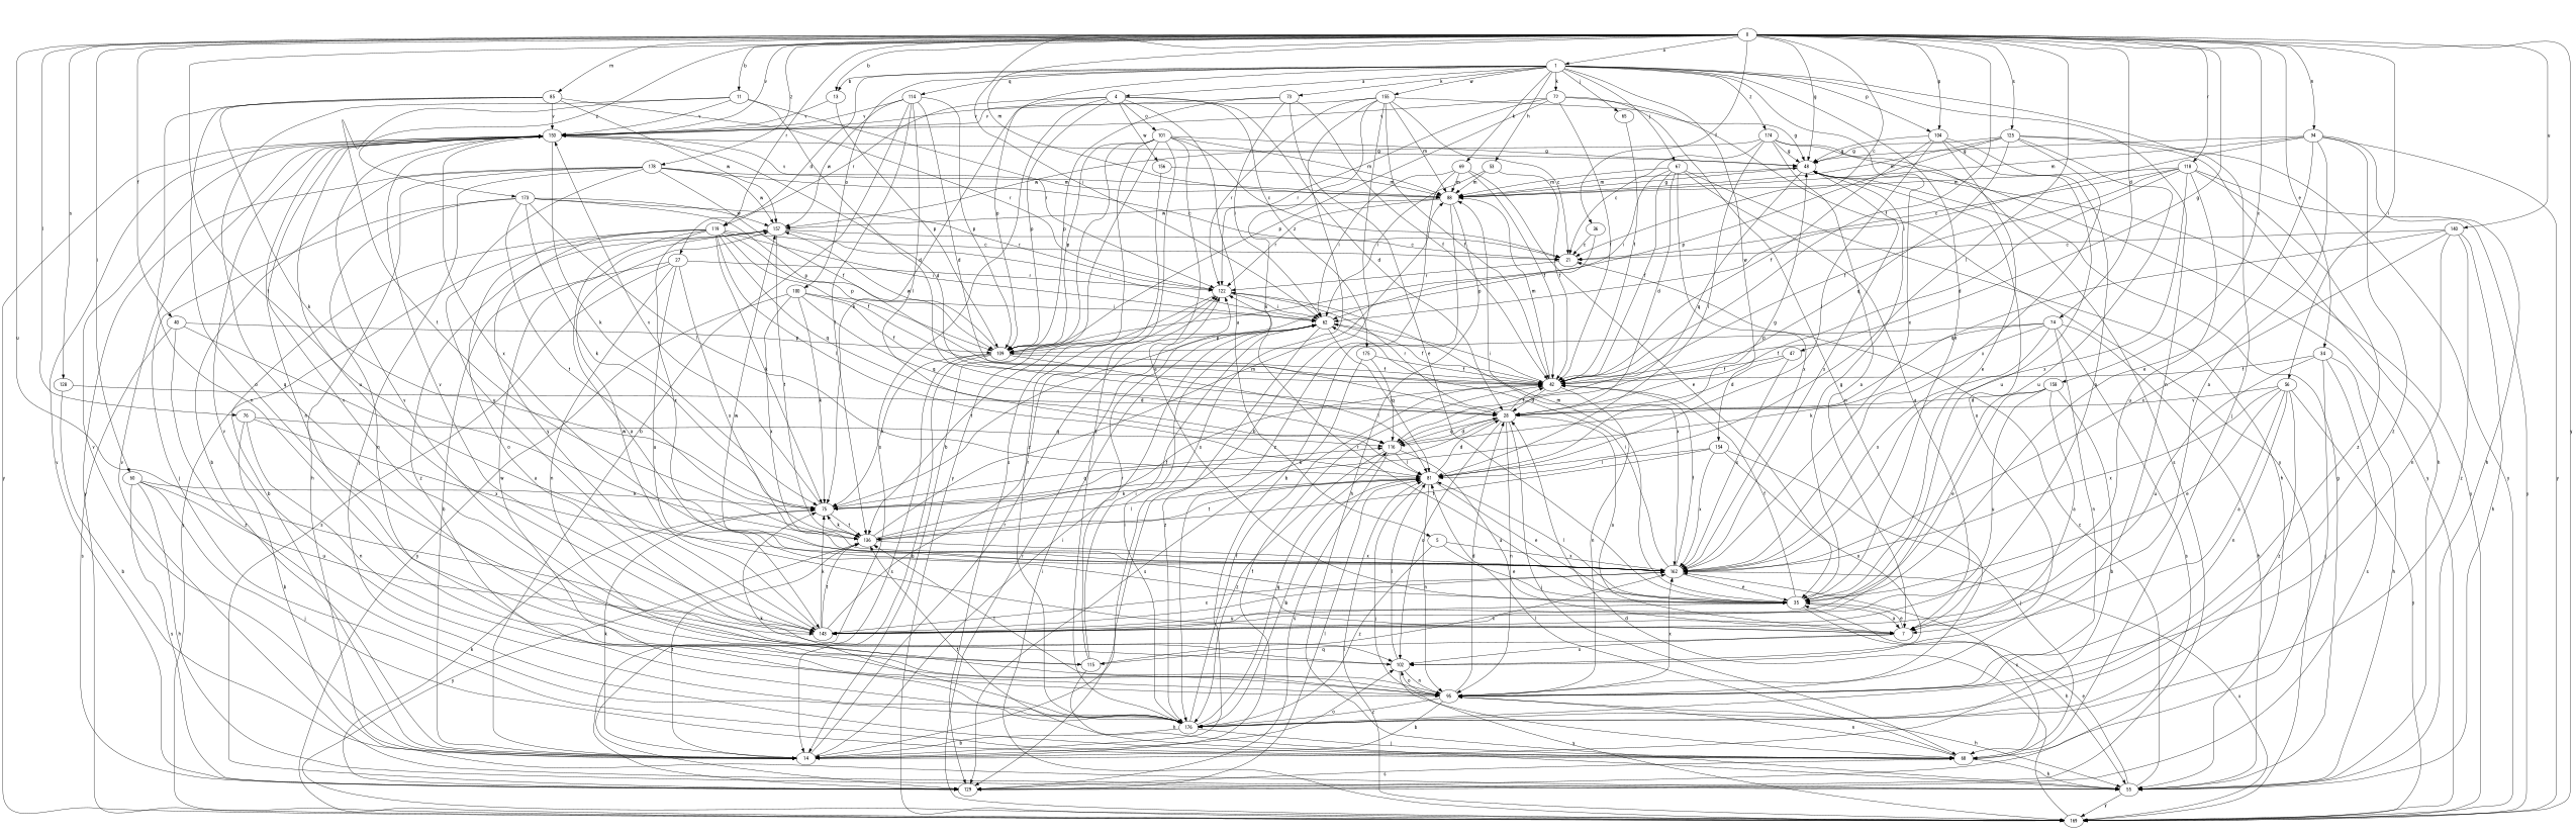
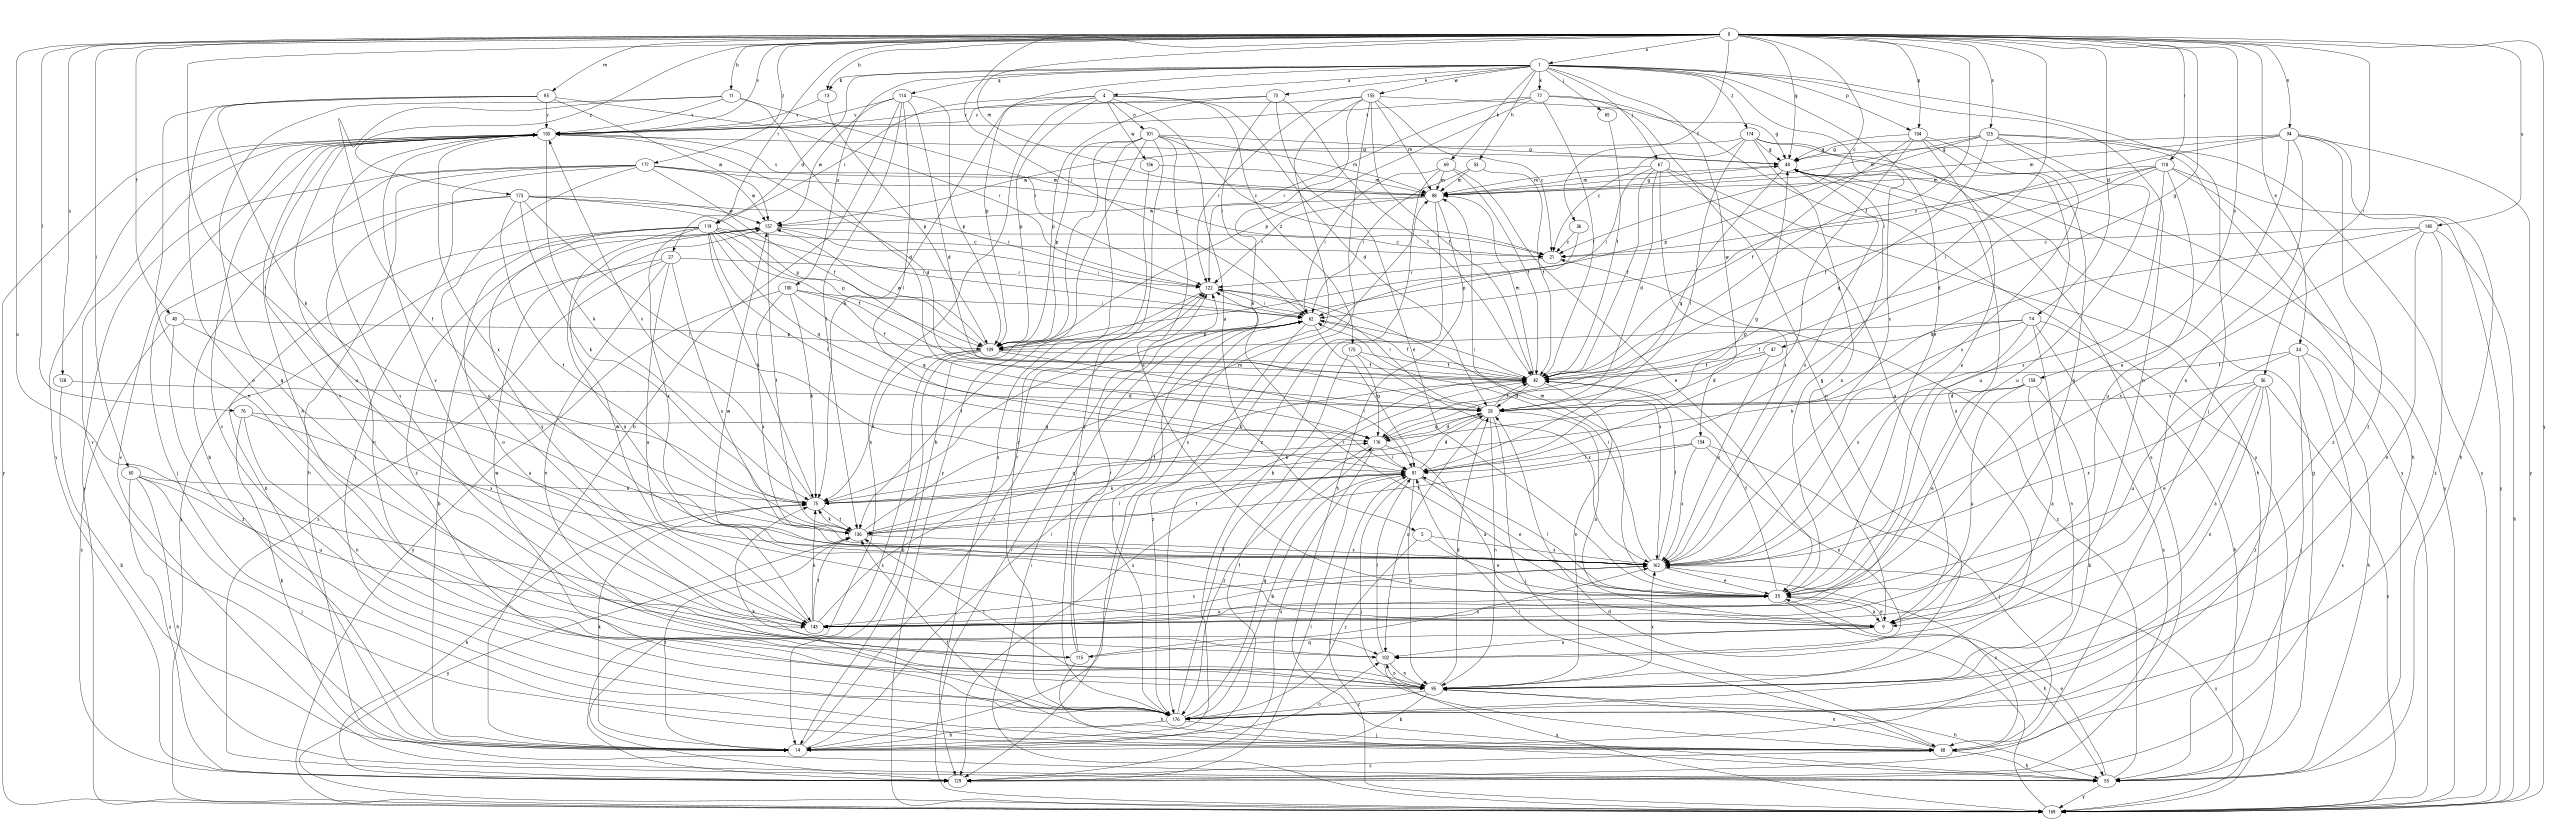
  strict digraph {
    fontname="Roboto Condensed"
    node [fontname="Roboto Condensed"]
    edge [fontname="Roboto Condensed"]
    0
    1
    11
    13
    21
    24
    34
    36
    40
    42
    47
    48
    56
    60
    62
    76
    81
    85
    88
    94
    104
    118
    119
    125
    128
    136
    140
    143
    150
    158
    169
-   172 [label=178]
+   172
    173
    4
    27
    35
    53
    65
    67
    68
    69
    72
    73
    95
    100
    109
    114
    154
    155
    162
    174
    28
    115
    122
    75
    129
    55
    176
-   7
+   7 [label=9]
    102
    116
    14
    157
    5
    101
    156
    175
    0 -> 1 [label=a]
    0 -> 11 [label=b]
    0 -> 13 [label=b]
    0 -> 21 [label=c]
    0 -> 24 [label=d]
    0 -> 34 [label=e]
    0 -> 36 [label=f]
    0 -> 40 [label=f]
    0 -> 42 [label=f]
    0 -> 47 [label=g]
    0 -> 48 [label=g]
    0 -> 56 [label=i]
    0 -> 60 [label=i]
    0 -> 62 [label=i]
    0 -> 76 [label=l]
    0 -> 81 [label=l]
    0 -> 85 [label=m]
    0 -> 88 [label=m]
    0 -> 94 [label=n]
    0 -> 104 [label=p]
    0 -> 118 [label=r]
    0 -> 119 [label=r]
    0 -> 125 [label=s]
    0 -> 128 [label=s]
    0 -> 136 [label=t]
    0 -> 140 [label=u]
    0 -> 143 [label=u]
    0 -> 150 [label=v]
    0 -> 158 [label=x]
    0 -> 169 [label=y]
    0 -> 172 [label=z]
    0 -> 173 [label=z]
    1 -> 13 [label=b]
    1 -> 104 [label=p]
    1 -> 4 [label=a]
    1 -> 27 [label=d]
    1 -> 35 [label=e]
    1 -> 53 [label=h]
    1 -> 65 [label=j]
    1 -> 67 [label=j]
    1 -> 68 [label=j]
    1 -> 69 [label=k]
    1 -> 72 [label=k]
    1 -> 73 [label=k]
    1 -> 95 [label=n]
    1 -> 100 [label=o]
    1 -> 109 [label=p]
    1 -> 114 [label=q]
    1 -> 154 [label=w]
    1 -> 155 [label=w]
    1 -> 162 [label=x]
    1 -> 174 [label=z]
    11 -> 136 [label=t]
    11 -> 150 [label=v]
    11 -> 28 [label=d]
    11 -> 115 [label=q]
    11 -> 122 [label=r]
    13 -> 150 [label=v]
    13 -> 109 [label=p]
    21 -> 122 [label=r]
    24 -> 42 [label=f]
    24 -> 95 [label=n]
    24 -> 109 [label=p]
    24 -> 162 [label=x]
    24 -> 75 [label=k]
    24 -> 129 [label=s]
    24 -> 55 [label=h]
    34 -> 42 [label=f]
    34 -> 143 [label=u]
    34 -> 68 [label=j]
    34 -> 129 [label=s]
    34 -> 55 [label=h]
    36 -> 21 [label=c]
    36 -> 109 [label=p]
    40 -> 109 [label=p]
    40 -> 129 [label=s]
    40 -> 176 [label=z]
    40 -> 7 [label=a]
    42 -> 62 [label=i]
    42 -> 88 [label=m]
    42 -> 95 [label=n]
    42 -> 28 [label=d]
    47 -> 42 [label=f]
    47 -> 162 [label=x]
    47 -> 28 [label=d]
    48 -> 88 [label=m]
    48 -> 169 [label=y]
    48 -> 162 [label=x]
    48 -> 102 [label=o]
    48 -> 116 [label=q]
    56 -> 169 [label=y]
    56 -> 35 [label=e]
    56 -> 95 [label=n]
    56 -> 162 [label=x]
    56 -> 28 [label=v]
    56 -> 176 [label=z]
    56 -> 7 [label=a]
    60 -> 143 [label=u]
    60 -> 68 [label=j]
    60 -> 75 [label=k]
    60 -> 129 [label=s]
    60 -> 55 [label=h]
    62 -> 42 [label=f]
    62 -> 81 [label=l]
    62 -> 109 [label=p]
    62 -> 176 [label=z]
    76 -> 95 [label=n]
    76 -> 162 [label=x]
    76 -> 116 [label=q]
    76 -> 14 [label=b]
    81 -> 48 [label=g]
    81 -> 136 [label=t]
    81 -> 35 [label=e]
    81 -> 68 [label=j]
    81 -> 95 [label=n]
    81 -> 28 [label=d]
    81 -> 75 [label=k]
    85 -> 150 [label=v]
    85 -> 95 [label=n]
    85 -> 122 [label=r]
    85 -> 75 [label=k]
    85 -> 102 [label=o]
    85 -> 157 [label=w]
    88 -> 48 [label=g]
    88 -> 150 [label=v]
    88 -> 122 [label=r]
    88 -> 55 [label=h]
    88 -> 14 [label=b]
    88 -> 157 [label=w]
    94 -> 48 [label=g]
    94 -> 62 [label=i]
    94 -> 88 [label=m]
    94 -> 169 [label=y]
    94 -> 35 [label=e]
    94 -> 55 [label=h]
    94 -> 176 [label=z]
    94 -> 7 [label=a]
    104 -> 42 [label=f]
    104 -> 48 [label=g]
    104 -> 81 [label=l]
    104 -> 143 [label=u]
    104 -> 35 [label=e]
    104 -> 7 [label=a]
    118 -> 21 [label=c]
    118 -> 42 [label=f]
    118 -> 88 [label=m]
    118 -> 143 [label=u]
    118 -> 169 [label=y]
    118 -> 162 [label=x]
    118 -> 28 [label=d]
    118 -> 176 [label=z]
    119 -> 21 [label=c]
    119 -> 42 [label=f]
    119 -> 62 [label=i]
    119 -> 81 [label=l]
    119 -> 143 [label=y]
    119 -> 109 [label=p]
    119 -> 162 [label=x]
    119 -> 75 [label=k]
    119 -> 7 [label=a]
    119 -> 102 [label=o]
    119 -> 116 [label=q]
    119 -> 14 [label=b]
    125 -> 48 [label=g]
    125 -> 88 [label=m]
    125 -> 143 [label=u]
    125 -> 169 [label=y]
    125 -> 109 [label=p]
    125 -> 162 [label=x]
    125 -> 55 [label=h]
    125 -> 116 [label=q]
    128 -> 28 [label=d]
    128 -> 14 [label=b]
    136 -> 42 [label=f]
    136 -> 81 [label=l]
    136 -> 88 [label=m]
    136 -> 169 [label=y]
    136 -> 162 [label=x]
    136 -> 75 [label=k]
    140 -> 21 [label=c]
    140 -> 95 [label=n]
    140 -> 162 [label=x]
-   140 -> 55 [label=h]
+   140 -> 169 [label=h]
    140 -> 176 [label=z]
    140 -> 116 [label=q]
    143 -> 136 [label=t]
    143 -> 150 [label=v]
    143 -> 162 [label=x]
    143 -> 122 [label=r]
    143 -> 75 [label=k]
    143 -> 157 [label=w]
    150 -> 48 [label=g]
    150 -> 143 [label=u]
    150 -> 169 [label=y]
    150 -> 95 [label=n]
    150 -> 162 [label=x]
    150 -> 28 [label=d]
    150 -> 75 [label=k]
    158 -> 143 [label=u]
    158 -> 35 [label=e]
    158 -> 28 [label=d]
    158 -> 7 [label=a]
    158 -> 14 [label=b]
    169 -> 62 [label=i]
    169 -> 81 [label=l]
    169 -> 162 [label=x]
    169 -> 28 [label=d]
    169 -> 122 [label=r]
    172 -> 21 [label=c]
    172 -> 42 [label=f]
    172 -> 88 [label=m]
    172 -> 143 [label=u]
    172 -> 169 [label=y]
    172 -> 68 [label=j]
    172 -> 55 [label=h]
    172 -> 14 [label=b]
    172 -> 157 [label=w]
    173 -> 81 [label=l]
    173 -> 136 [label=t]
    173 -> 68 [label=j]
    173 -> 95 [label=n]
    173 -> 109 [label=p]
    173 -> 122 [label=r]
    173 -> 75 [label=k]
    173 -> 157 [label=w]
    4 -> 119 [label=r]
    4 -> 109 [label=p]
    4 -> 28 [label=d]
    4 -> 75 [label=k]
    4 -> 129 [label=s]
    4 -> 5 [label=a]
    4 -> 101 [label=o]
    4 -> 156 [label=w]
    4 -> 175 [label=z]
    27 -> 143 [label=u]
    27 -> 95 [label=n]
    27 -> 162 [label=x]
    27 -> 122 [label=r]
    27 -> 129 [label=s]
    27 -> 14 [label=b]
    35 -> 42 [label=f]
    35 -> 48 [label=g]
    35 -> 81 [label=l]
    35 -> 88 [label=m]
    35 -> 143 [label=u]
    35 -> 122 [label=r]
    35 -> 55 [label=h]
    35 -> 7 [label=a]
    35 -> 157 [label=w]
    53 -> 42 [label=f]
    53 -> 62 [label=i]
    53 -> 88 [label=m]
    65 -> 42 [label=f]
    67 -> 42 [label=f]
    67 -> 62 [label=i]
    67 -> 88 [label=m]
    67 -> 162 [label=x]
    67 -> 28 [label=d]
    67 -> 55 [label=h]
    67 -> 7 [label=a]
    68 -> 81 [label=l]
    68 -> 136 [label=t]
    68 -> 95 [label=n]
    68 -> 162 [label=x]
    68 -> 129 [label=s]
    68 -> 55 [label=h]
    69 -> 42 [label=f]
    69 -> 62 [label=i]
    69 -> 88 [label=m]
    69 -> 35 [label=e]
    69 -> 176 [label=z]
    72 -> 42 [label=f]
    72 -> 150 [label=v]
    72 -> 169 [label=y]
    72 -> 95 [label=n]
    72 -> 109 [label=p]
    72 -> 122 [label=r]
    73 -> 42 [label=f]
    73 -> 62 [label=i]
    73 -> 150 [label=v]
    73 -> 35 [label=e]
    73 -> 109 [label=p]
    95 -> 136 [label=t]
    95 -> 162 [label=x]
    95 -> 28 [label=d]
    95 -> 55 [label=h]
    95 -> 176 [label=z]
    95 -> 102 [label=o]
    95 -> 14 [label=b]
    100 -> 42 [label=f]
    100 -> 62 [label=i]
    100 -> 169 [label=y]
    100 -> 162 [label=x]
    100 -> 75 [label=k]
    100 -> 116 [label=q]
    109 -> 42 [label=f]
    109 -> 81 [label=l]
    109 -> 75 [label=k]
    109 -> 129 [label=s]
    109 -> 14 [label=b]
    109 -> 157 [label=w]
    114 -> 81 [label=l]
    114 -> 136 [label=t]
    114 -> 150 [label=v]
    114 -> 109 [label=p]
    114 -> 28 [label=d]
    114 -> 14 [label=b]
    114 -> 157 [label=w]
    154 -> 81 [label=l]
    154 -> 136 [label=t]
    154 -> 68 [label=j]
    154 -> 162 [label=x]
    154 -> 102 [label=o]
    155 -> 21 [label=c]
    155 -> 42 [label=f]
    155 -> 48 [label=g]
    155 -> 88 [label=m]
    155 -> 150 [label=v]
    155 -> 122 [label=r]
    155 -> 75 [label=k]
    155 -> 129 [label=s]
    155 -> 14 [label=b]
    162 -> 42 [label=f]
    162 -> 62 [label=i]
    162 -> 143 [label=u]
    162 -> 35 [label=e]
    174 -> 21 [label=c]
    174 -> 48 [label=g]
    174 -> 81 [label=l]
    174 -> 169 [label=y]
    174 -> 129 [label=s]
    174 -> 7 [label=a]
    174 -> 157 [label=w]
    28 -> 42 [label=f]
    28 -> 68 [label=j]
    28 -> 95 [label=n]
    28 -> 122 [label=r]
    28 -> 75 [label=k]
    28 -> 7 [label=a]
    28 -> 102 [label=o]
    28 -> 116 [label=q]
    115 -> 62 [label=i]
    115 -> 150 [label=v]
    115 -> 162 [label=x]
    115 -> 122 [label=r]
    115 -> 55 [label=h]
    122 -> 62 [label=i]
    122 -> 136 [label=t]
    122 -> 162 [label=x]
    75 -> 136 [label=t]
    75 -> 150 [label=v]
    75 -> 116 [label=q]
    129 -> 81 [label=l]
    129 -> 150 [label=v]
    129 -> 75 [label=k]
    55 -> 21 [label=c]
    55 -> 48 [label=g]
    55 -> 150 [label=v]
    55 -> 169 [label=y]
    55 -> 35 [label=e]
    176 -> 42 [label=f]
    176 -> 62 [label=i]
    176 -> 81 [label=l]
    176 -> 150 [label=v]
    176 -> 68 [label=j]
    176 -> 75 [label=k]
    176 -> 116 [label=q]
    176 -> 14 [label=b]
    176 -> 157 [label=w]
    7 -> 35 [label=e]
    7 -> 115 [label=q]
    7 -> 102 [label=o]
    102 -> 81 [label=l]
    102 -> 150 [label=v]
    102 -> 169 [label=y]
    102 -> 95 [label=n]
    116 -> 81 [label=l]
    116 -> 28 [label=d]
    116 -> 129 [label=s]
    116 -> 176 [label=z]
    116 -> 7 [label=a]
    14 -> 42 [label=f]
    14 -> 62 [label=i]
    14 -> 136 [label=t]
    14 -> 150 [label=v]
    14 -> 122 [label=r]
    14 -> 75 [label=k]
    14 -> 102 [label=o]
    157 -> 21 [label=c]
    157 -> 62 [label=i]
    157 -> 136 [label=t]
    157 -> 169 [label=y]
    157 -> 176 [label=z]
    5 -> 35 [label=e]
    5 -> 162 [label=x]
    5 -> 176 [label=z]
    101 -> 21 [label=c]
    101 -> 48 [label=g]
    101 -> 88 [label=m]
    101 -> 169 [label=y]
    101 -> 35 [label=e]
    101 -> 109 [label=p]
    101 -> 129 [label=s]
    101 -> 176 [label=z]
    101 -> 14 [label=b]
    156 -> 88 [label=m]
    156 -> 176 [label=z]
    175 -> 42 [label=f]
+   175 -> 162 [label=x]
    175 -> 129 [label=s]
    175 -> 116 [label=q]
  }
